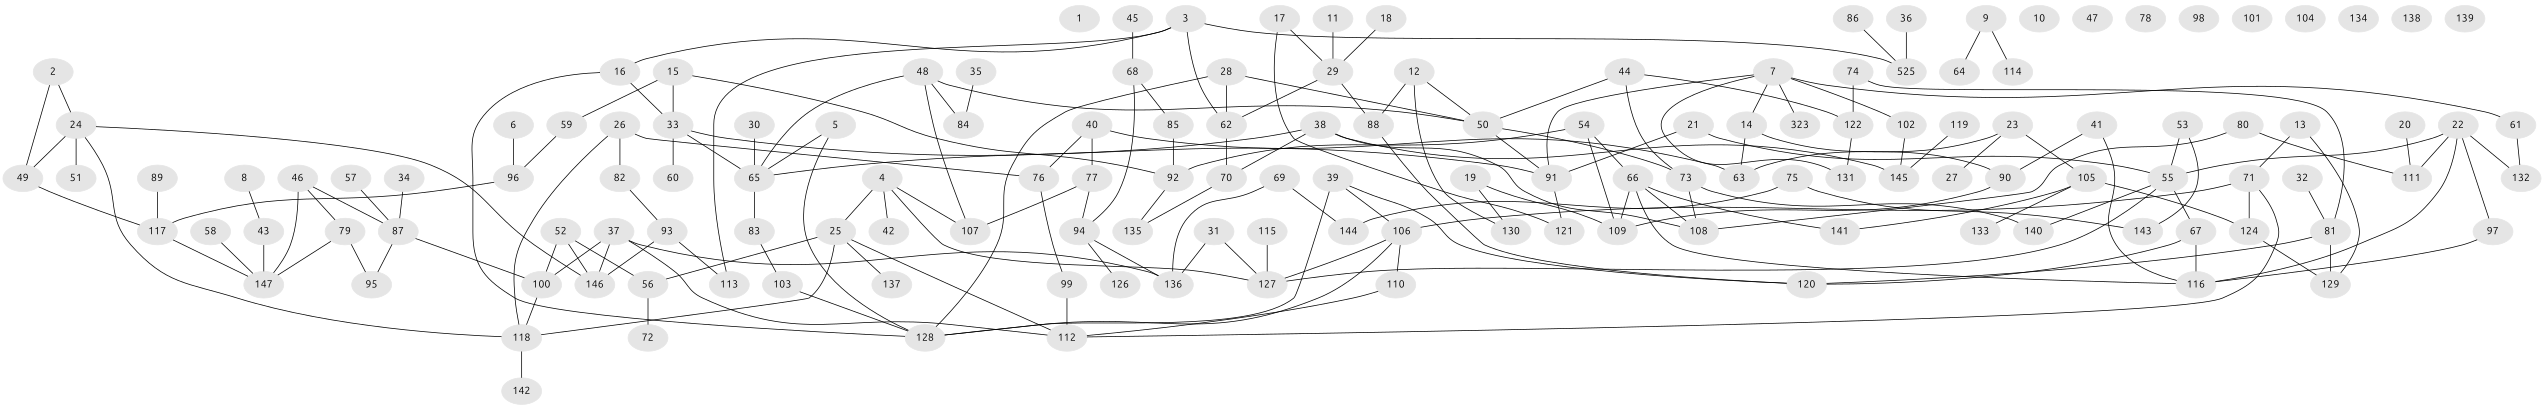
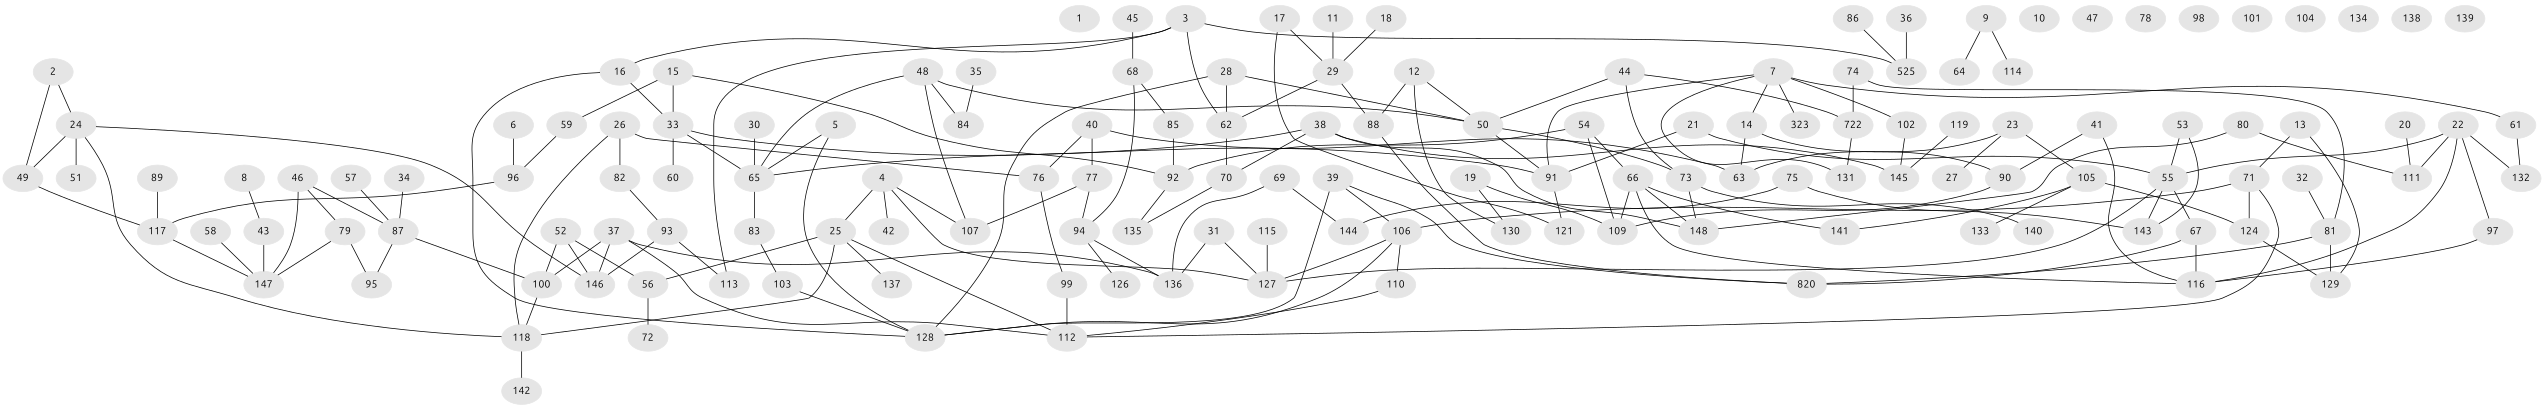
  graph {
    fontname=Ubuntu
    node [color=gray90 fontname=Ubuntu style=filled]
    edge [fontname=Ubuntu]
    1
    2
    24
    49
    51
    118
    146
    117
    3
    16
    62
    113
    n13 [label=525]
    128
    33
    70
    4
    25
    42
    107
    127
    56
    112
    137
    5
    65
    83
    6
    96
    7
    14
    61
    91
    102
    n35 [label=323]
    131
    63
    90
    132
    121
    145
    8
    43
    147
    9
    64
    114
    10
    11
    29
    88
    12
    50
    130
    73
-   120
+   120 [label=820]
    13
    71
    129
    106
    124
    109
    15
    59
    92
    60
    135
    17
    18
    19
    20
    111
    21
    55
    67
    140
    22
    97
    116
    23
    27
    105
    141
    133
    142
    72
    26
    76
    82
    99
    93
    28
    30
    31
    136
    32
    81
    34
    87
    100
    95
    35
    84
    36
    37
    38
-   108
+   108 [label=148]
    39
    110
    40
    77
    94
    41
    44
-   122
+   122 [label=722]
    45
    68
    85
    46
    79
    47
    48
    52
    53
    143
    54
    66
    57
    58
    103
    126
    69
    144
    74
    75
    78
    80
    86
    89
    98
    101
    104
    115
    119
    134
    138
    139
    2 -- 24
    2 -- 49
    24 -- 49
    24 -- 51
    24 -- 118
    24 -- 146
    49 -- 117
    118 -- 142
    117 -- 147
    3 -- 16
    3 -- 62
    3 -- 113
    3 -- n13
    16 -- 128
    16 -- 33
    62 -- 70
    33 -- 65
    33 -- 91
    33 -- 60
    70 -- 135
    4 -- 25
    4 -- 42
    4 -- 107
    4 -- 127
    25 -- 118
    25 -- 56
    25 -- 112
    25 -- 137
    56 -- 72
    5 -- 128
    5 -- 65
    65 -- 83
    83 -- 103
    6 -- 96
    96 -- 117
    7 -- 14
    7 -- 61
    7 -- 91
    7 -- 102
    7 -- n35
    7 -- 131
    14 -- 63
    14 -- 90
    61 -- 132
    91 -- 121
    102 -- 145
    90 -- 109
    8 -- 43
    43 -- 147
    9 -- 64
    9 -- 114
    11 -- 29
    29 -- 62
    29 -- 88
    88 -- 120
    12 -- 88
    12 -- 50
    12 -- 130
    50 -- 91
    50 -- 73
    73 -- 140
    73 -- 108
    13 -- 71
    13 -- 129
    71 -- 112
    71 -- 106
    71 -- 124
    106 -- 128
    106 -- 127
    106 -- 110
    124 -- 129
    15 -- 33
    15 -- 59
    15 -- 92
    59 -- 96
    92 -- 135
    17 -- 121
    17 -- 29
    18 -- 29
    19 -- 130
    19 -- 109
    20 -- 111
    21 -- 91
    21 -- 55
    55 -- 127
    55 -- 67
-   55 -- 140
+   55 -- 143
    67 -- 120
    67 -- 116
    22 -- 132
    22 -- 111
    22 -- 55
    22 -- 97
    22 -- 116
    97 -- 116
    23 -- 63
    23 -- 27
    23 -- 105
    105 -- 124
    105 -- 141
    105 -- 133
    26 -- 118
    26 -- 76
    26 -- 82
    76 -- 99
    82 -- 93
    99 -- 112
    93 -- 146
    93 -- 113
    28 -- 62
    28 -- 128
    28 -- 50
    30 -- 65
    31 -- 127
    31 -- 136
    32 -- 81
    81 -- 120
    81 -- 129
    34 -- 87
    87 -- 100
    87 -- 95
    100 -- 118
    35 -- 84
    36 -- n13
    37 -- 146
    37 -- 112
    37 -- 136
    37 -- 100
    38 -- 70
    38 -- 65
    38 -- 145
    38 -- 108
    39 -- 128
    39 -- 120
    39 -- 106
    110 -- 112
    40 -- 63
    40 -- 76
    40 -- 77
    77 -- 107
    77 -- 94
    94 -- 136
    94 -- 126
    41 -- 90
    41 -- 116
    44 -- 50
    44 -- 73
    44 -- 122
    122 -- 131
    45 -- 68
    68 -- 94
    68 -- 85
    85 -- 92
    46 -- 147
    46 -- 87
    46 -- 79
    79 -- 147
    79 -- 95
    48 -- 107
    48 -- 65
    48 -- 50
    48 -- 84
    52 -- 146
    52 -- 56
    52 -- 100
    53 -- 55
    53 -- 143
    54 -- 109
    54 -- 92
    54 -- 66
    66 -- 109
    66 -- 116
    66 -- 141
    66 -- 108
    57 -- 87
    58 -- 147
    103 -- 128
    69 -- 136
    69 -- 144
    74 -- 81
    74 -- 122
    75 -- 143
    75 -- 144
    80 -- 111
    80 -- 108
    86 -- n13
    89 -- 117
    115 -- 127
    119 -- 145
  }
